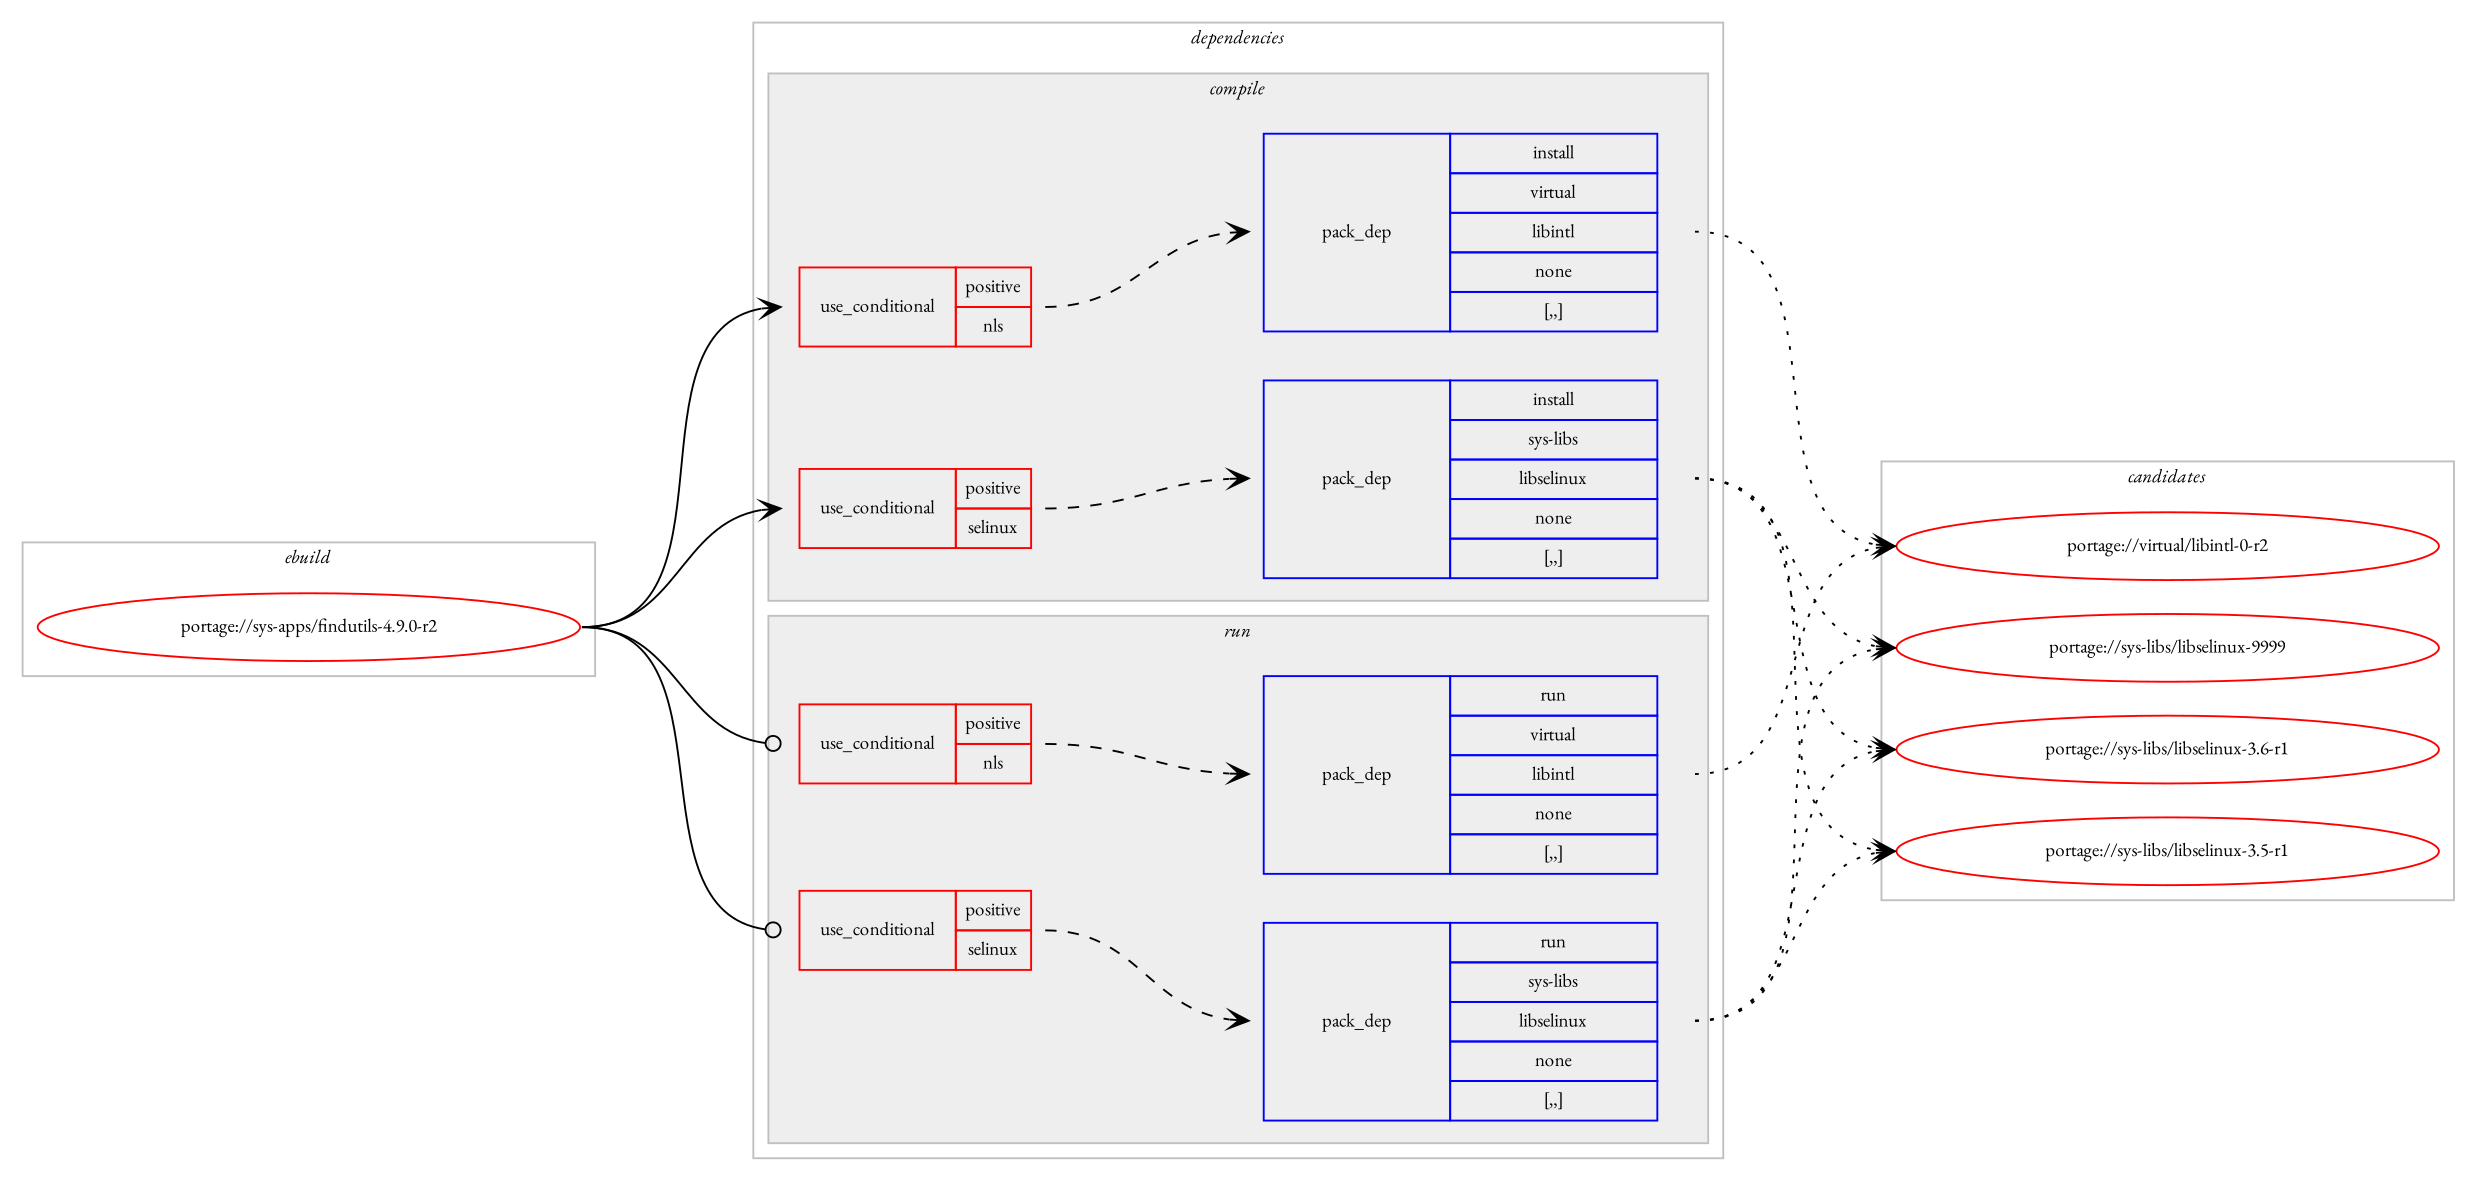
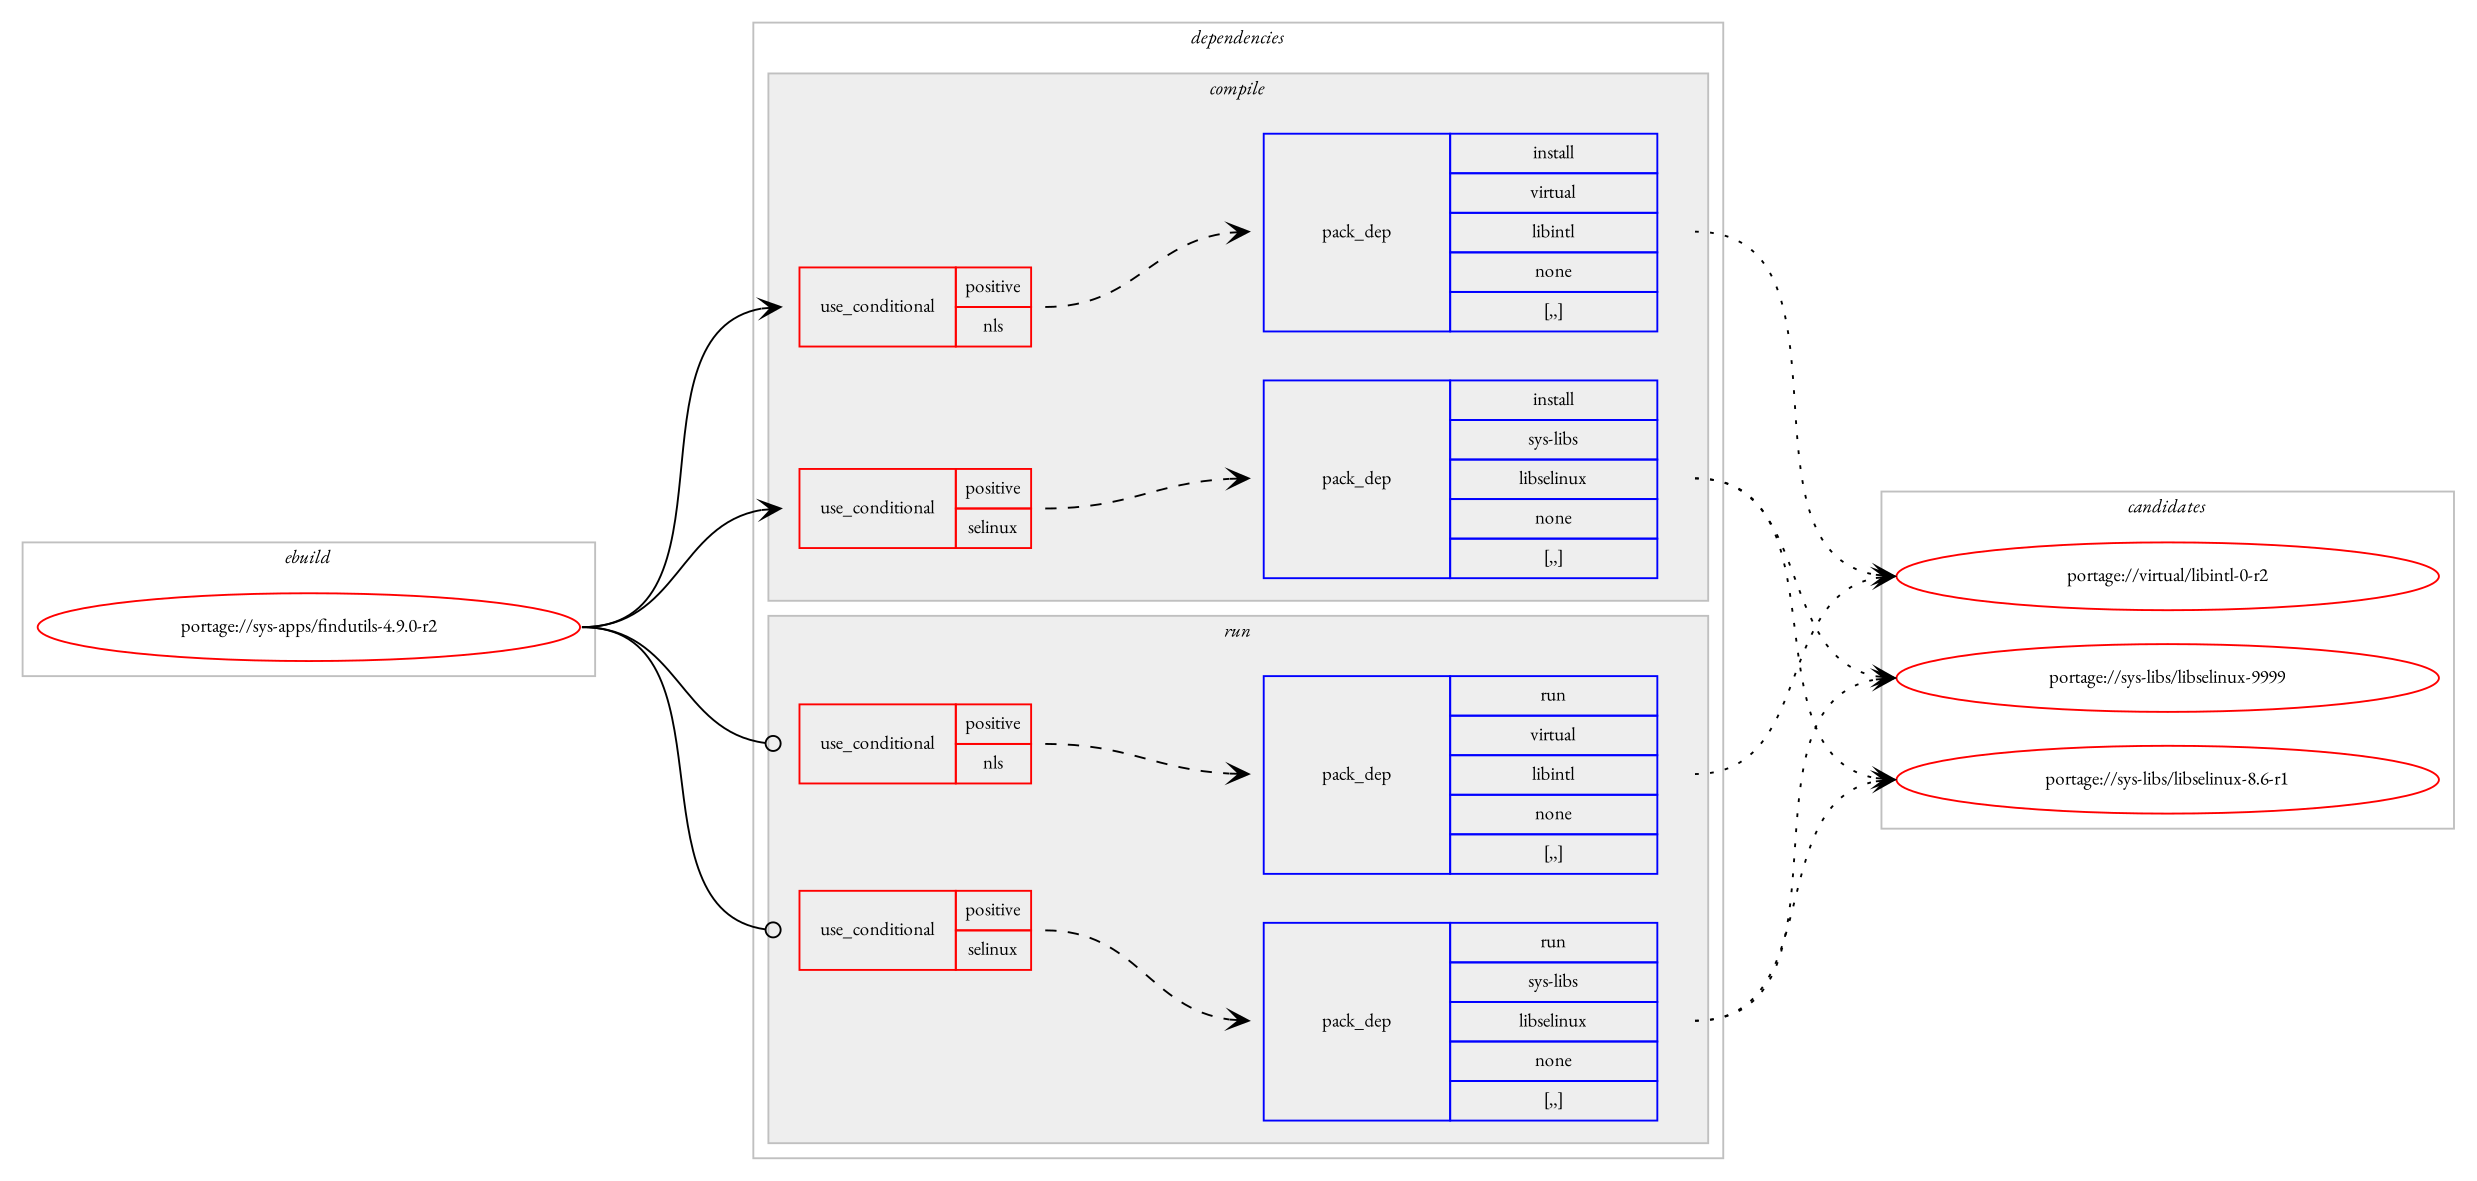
  digraph {
    compound=true
    concentrate=true
    fontname="EB Garamond"
    fontsize=10
    newrank=true
    rankdir=LR
    ranksep=1.5
    node [color=red fontname="EB Garamond" fontsize=10 shape=none]
    edge [arrowhead=vee fontname="EB Garamond" headport=w style=dotted tailport=e weight=20]
    n1 [label="portage://sys-apps/findutils-4.9.0-r2" width=4 shape=""]
    n2 [color=blue label=<<TABLE BORDER="0" CELLBORDER="1" CELLSPACING="0" CELLPADDING="4" WIDTH="220"><TR><TD ROWSPAN="6" CELLPADDING="30">pack_dep</TD></TR><TR><TD WIDTH="110">install</TD></TR><TR><TD>virtual</TD></TR><TR><TD>libintl</TD></TR><TR><TD>none</TD></TR><TR><TD>[,,]</TD></TR></TABLE>>]
    n3 [label=<<TABLE BORDER="0" CELLBORDER="1" CELLSPACING="0" CELLPADDING="4"><TR><TD ROWSPAN="3" CELLPADDING="10">use_conditional</TD></TR><TR><TD>positive</TD></TR><TR><TD>nls</TD></TR></TABLE>>]
    n4 [color=blue label=<<TABLE BORDER="0" CELLBORDER="1" CELLSPACING="0" CELLPADDING="4" WIDTH="220"><TR><TD ROWSPAN="6" CELLPADDING="30">pack_dep</TD></TR><TR><TD WIDTH="110">install</TD></TR><TR><TD>sys-libs</TD></TR><TR><TD>libselinux</TD></TR><TR><TD>none</TD></TR><TR><TD>[,,]</TD></TR></TABLE>>]
    n5 [label=<<TABLE BORDER="0" CELLBORDER="1" CELLSPACING="0" CELLPADDING="4"><TR><TD ROWSPAN="3" CELLPADDING="10">use_conditional</TD></TR><TR><TD>positive</TD></TR><TR><TD>selinux</TD></TR></TABLE>>]
    n6 [color=blue label=<<TABLE BORDER="0" CELLBORDER="1" CELLSPACING="0" CELLPADDING="4" WIDTH="220"><TR><TD ROWSPAN="6" CELLPADDING="30">pack_dep</TD></TR><TR><TD WIDTH="110">run</TD></TR><TR><TD>virtual</TD></TR><TR><TD>libintl</TD></TR><TR><TD>none</TD></TR><TR><TD>[,,]</TD></TR></TABLE>>]
    n7 [label=<<TABLE BORDER="0" CELLBORDER="1" CELLSPACING="0" CELLPADDING="4"><TR><TD ROWSPAN="3" CELLPADDING="10">use_conditional</TD></TR><TR><TD>positive</TD></TR><TR><TD>nls</TD></TR></TABLE>>]
    n8 [color=blue label=<<TABLE BORDER="0" CELLBORDER="1" CELLSPACING="0" CELLPADDING="4" WIDTH="220"><TR><TD ROWSPAN="6" CELLPADDING="30">pack_dep</TD></TR><TR><TD WIDTH="110">run</TD></TR><TR><TD>sys-libs</TD></TR><TR><TD>libselinux</TD></TR><TR><TD>none</TD></TR><TR><TD>[,,]</TD></TR></TABLE>>]
    n9 [label=<<TABLE BORDER="0" CELLBORDER="1" CELLSPACING="0" CELLPADDING="4"><TR><TD ROWSPAN="3" CELLPADDING="10">use_conditional</TD></TR><TR><TD>positive</TD></TR><TR><TD>selinux</TD></TR></TABLE>>]
    n10 [label="portage://virtual/libintl-0-r2" width=4 shape=""]
    n11 [label="portage://sys-libs/libselinux-9999" width=4 shape=""]
-   n12 [label="portage://sys-libs/libselinux-3.6-r1" width=4 shape=""]
-   n13 [label="portage://sys-libs/libselinux-3.5-r1" width=4 shape=""]
+   n12 [label="portage://sys-libs/libselinux-8.6-r1" width=4 shape=""]
    subgraph cluster_1 {
      color=gray
      label=<<i>ebuild</i>>
      rank=same
      n1
    }
    subgraph cluster_2 {
      color=gray
      label=<<i>dependencies</i>>
      subgraph cluster_3 {
        color=gray
        fillcolor="#eeeeee"
        label=<<i>compile</i>>
        style=filled
        subgraph sub_4 {
          color=gray
          fillcolor="#eeeeee"
          label=<<i>compile</i>>
          style=filled
          n3
          subgraph sub_5 {
            color=gray
            fillcolor="#eeeeee"
            label=<<i>compile</i>>
            style=filled
            n2
          }
        }
        subgraph sub_6 {
          color=gray
          fillcolor="#eeeeee"
          label=<<i>compile</i>>
          style=filled
          n5
          subgraph sub_7 {
            color=gray
            fillcolor="#eeeeee"
            label=<<i>compile</i>>
            style=filled
            n4
          }
        }
      }
      subgraph cluster_8 {
        color=gray
        fillcolor="#eeeeee"
        label=<<i>compile and run</i>>
        style=filled
      }
      subgraph cluster_9 {
        color=gray
        fillcolor="#eeeeee"
        label=<<i>run</i>>
        style=filled
        subgraph sub_10 {
          color=gray
          fillcolor="#eeeeee"
          label=<<i>run</i>>
          style=filled
          n7
          subgraph sub_11 {
            color=gray
            fillcolor="#eeeeee"
            label=<<i>run</i>>
            style=filled
            n6
          }
        }
        subgraph sub_12 {
          color=gray
          fillcolor="#eeeeee"
          label=<<i>run</i>>
          style=filled
          n9
          subgraph sub_13 {
            color=gray
            fillcolor="#eeeeee"
            label=<<i>run</i>>
            style=filled
            n8
          }
        }
      }
    }
    subgraph cluster_14 {
      color=gray
      label=<<i>candidates</i>>
      rank=same
      subgraph sub_15 {
        color=black
        label=<<i>candidates</i>>
        nodesep=1
        rank=same
        n10
      }
      subgraph sub_16 {
        color=black
        label=<<i>candidates</i>>
        nodesep=1
        rank=same
        n11
        n12
-       n13
      }
      subgraph sub_17 {
        color=black
        label=<<i>candidates</i>>
        nodesep=1
        rank=same
        n10
      }
      subgraph sub_18 {
        color=black
        label=<<i>candidates</i>>
        nodesep=1
        rank=same
        n11
        n12
-       n13
      }
    }
    n1 -> n3 [style=solid]
    n1 -> n5 [style=solid]
    n1 -> n7 [arrowhead=odot style=solid]
    n1 -> n9 [arrowhead=odot style=solid]
    n2 -> n10 [weight=100]
    n3 -> n2 [style=dashed]
    n4 -> n11 [weight=100]
    n4 -> n12 [weight=100]
-   n4 -> n13 [weight=100]
    n5 -> n4 [style=dashed]
    n6 -> n10 [weight=100]
    n7 -> n6 [style=dashed]
    n8 -> n11 [weight=100]
    n8 -> n12 [weight=100]
-   n8 -> n13 [weight=100]
    n9 -> n8 [style=dashed]
  }
